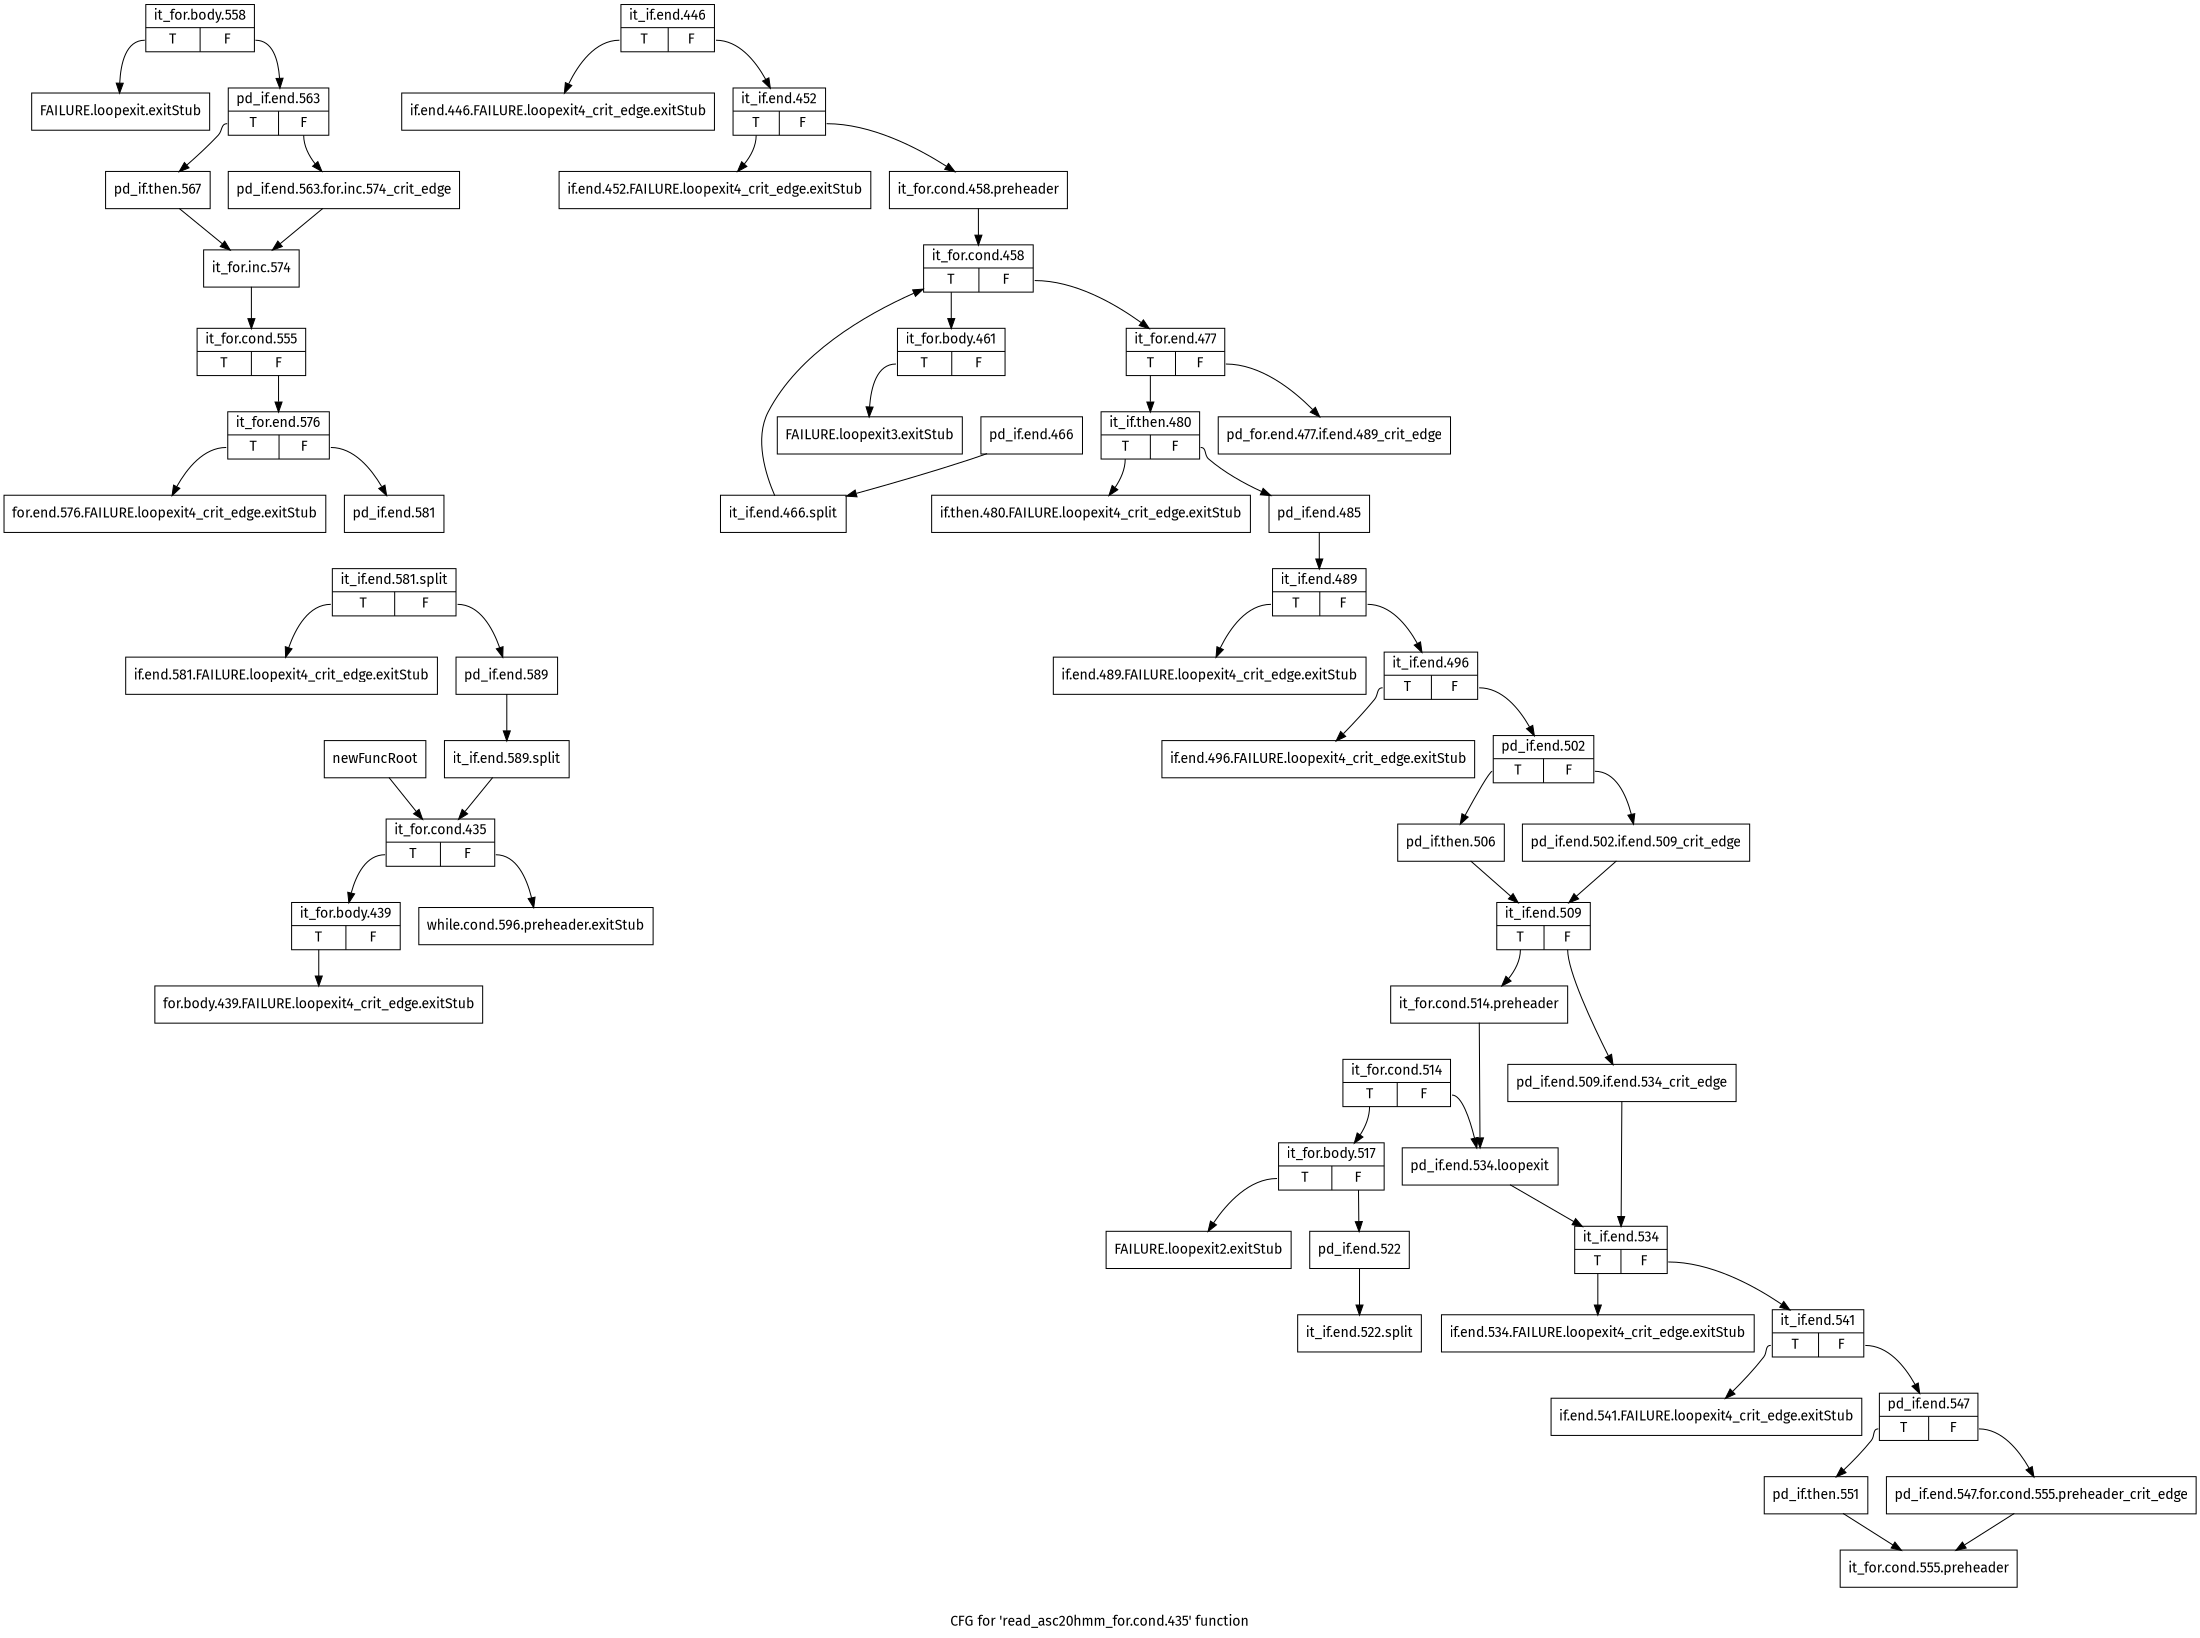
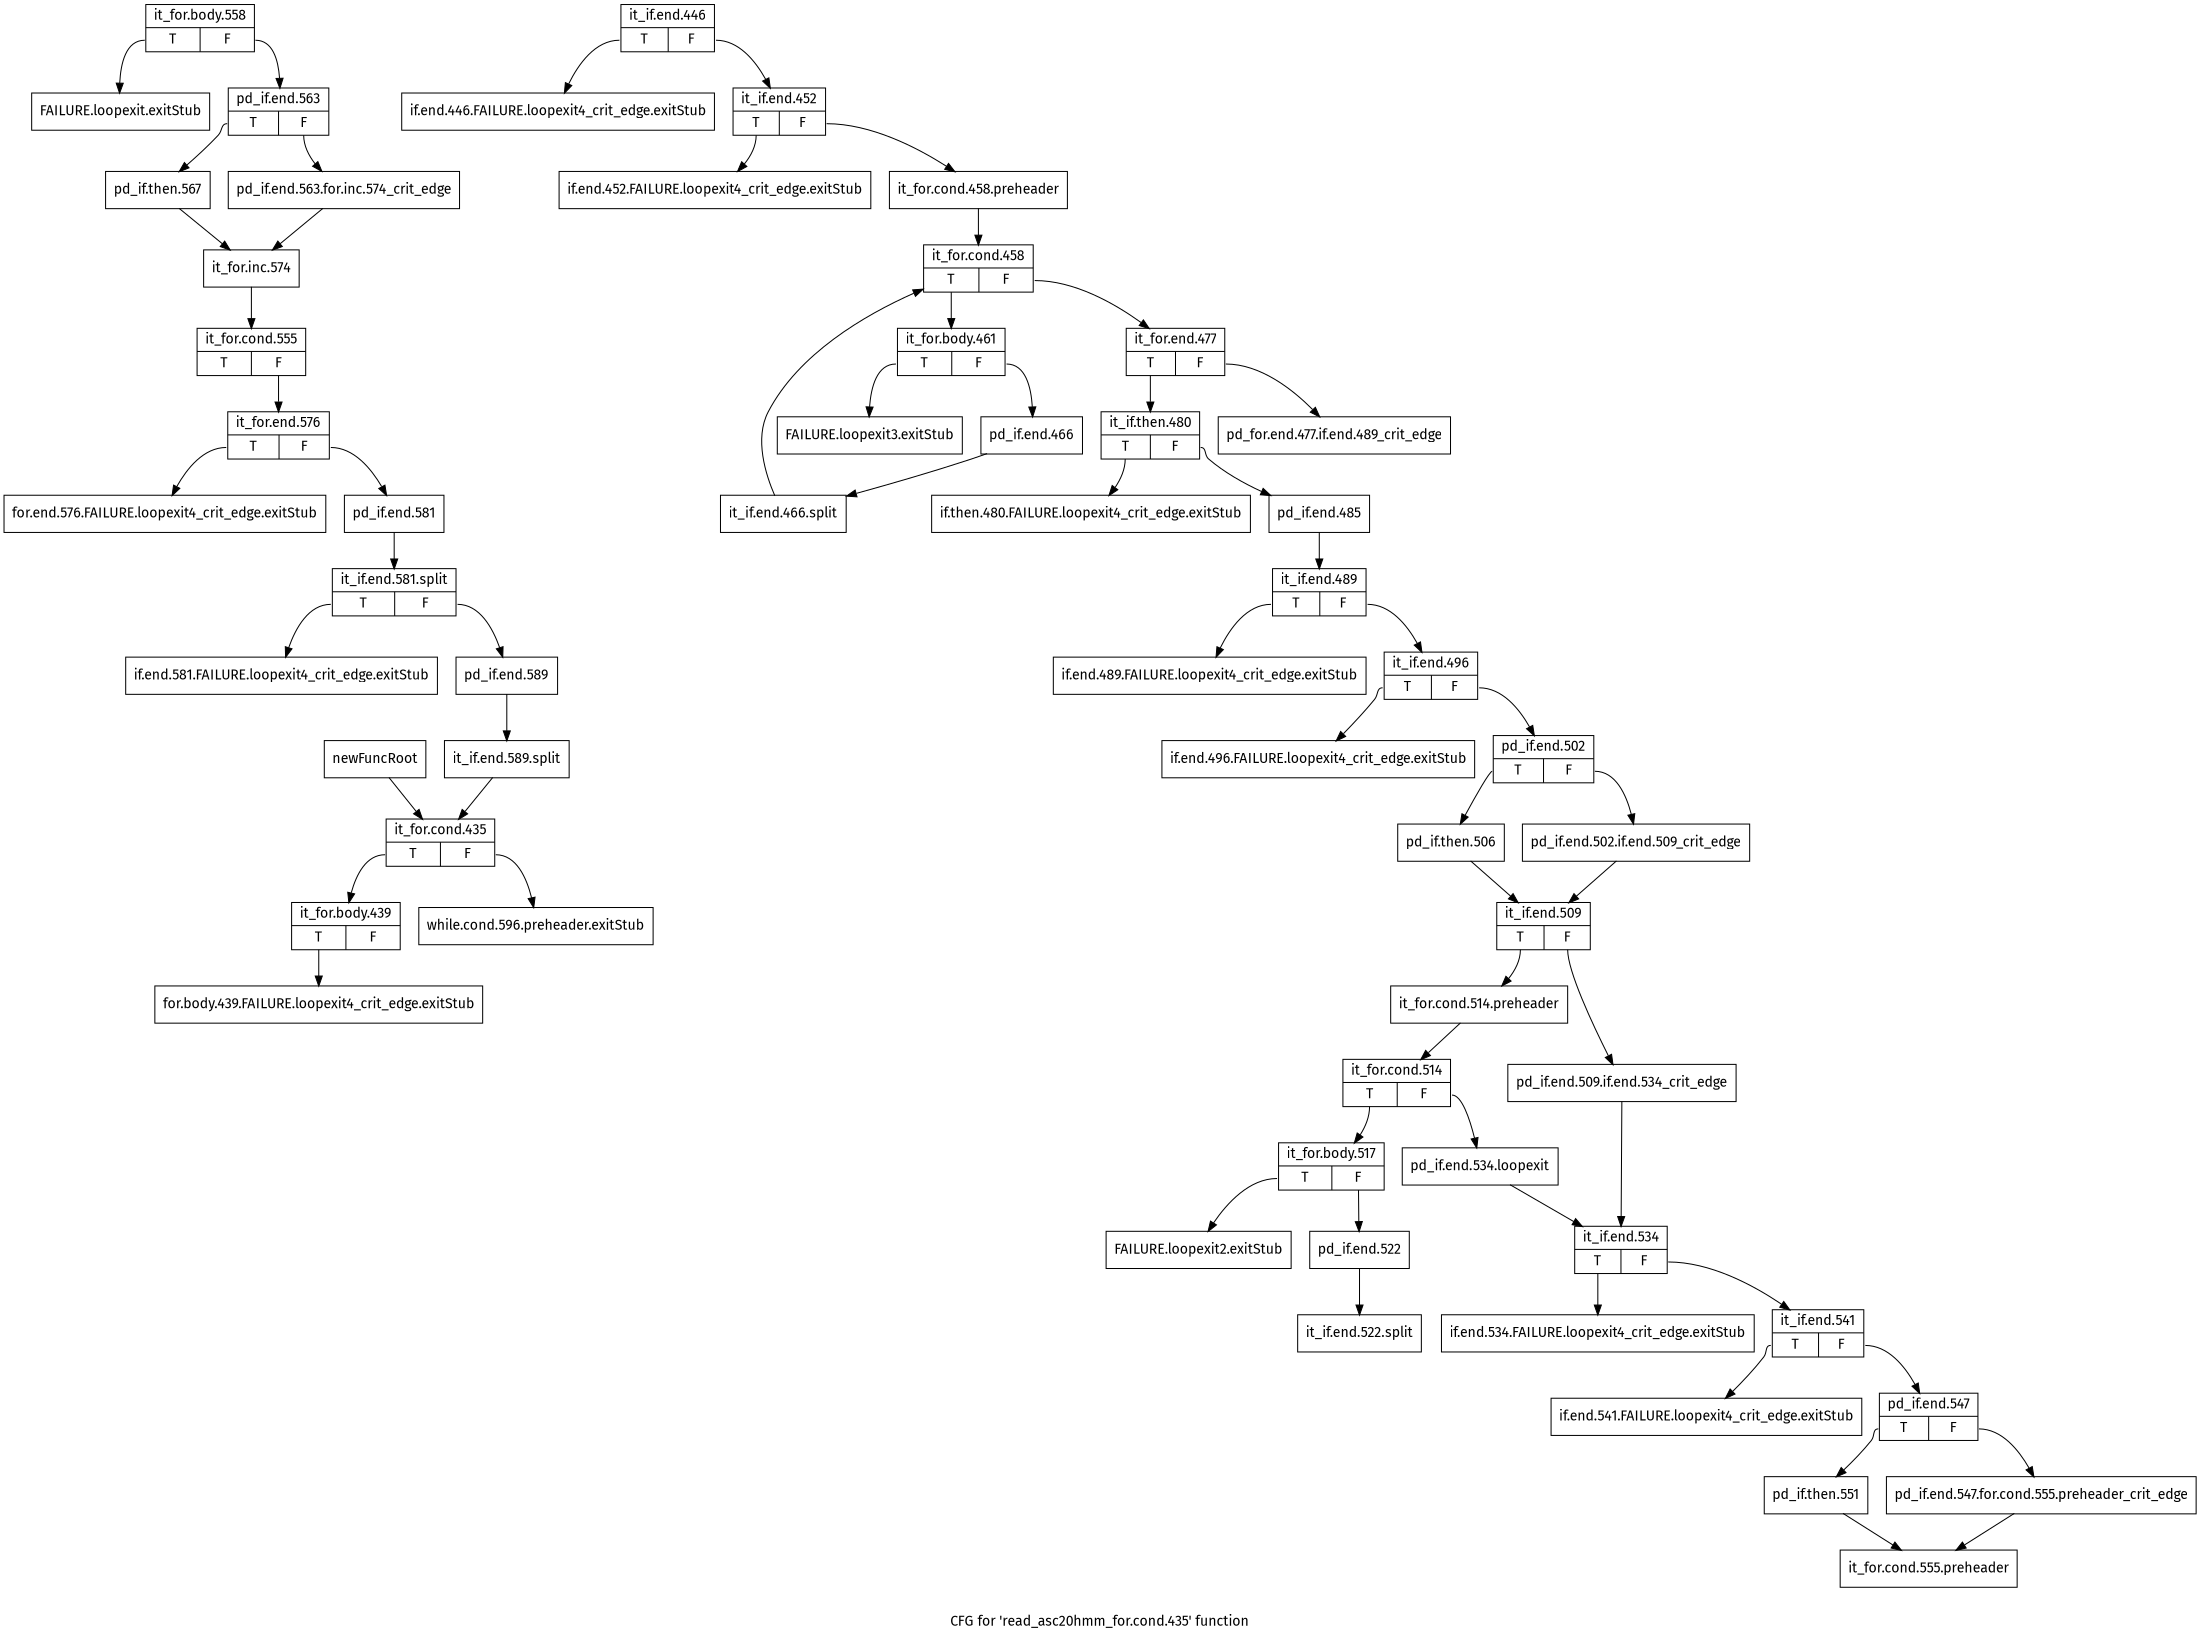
  digraph {
    fontname="Fira Sans"
    label="CFG for 'read_asc20hmm_for.cond.435' function"
    node [fontname="Fira Sans" shape=record]
    edge [fontname="Fira Sans" tailport=s1]
    n1 [label="{newFuncRoot}"]
    n2 [label="{it_for.cond.435|{<s0>T|<s1>F}}"]
    n3 [label="{while.cond.596.preheader.exitStub}"]
    n4 [label="{it_for.body.439|{<s0>T|<s1>F}}"]
    n5 [label="{for.body.439.FAILURE.loopexit4_crit_edge.exitStub}"]
    n6 [label="{if.end.446.FAILURE.loopexit4_crit_edge.exitStub}"]
    n7 [label="{if.end.452.FAILURE.loopexit4_crit_edge.exitStub}"]
    n8 [label="{if.then.480.FAILURE.loopexit4_crit_edge.exitStub}"]
    n9 [label="{if.end.489.FAILURE.loopexit4_crit_edge.exitStub}"]
    n10 [label="{if.end.496.FAILURE.loopexit4_crit_edge.exitStub}"]
    n11 [label="{if.end.534.FAILURE.loopexit4_crit_edge.exitStub}"]
    n12 [label="{if.end.541.FAILURE.loopexit4_crit_edge.exitStub}"]
    n13 [label="{for.end.576.FAILURE.loopexit4_crit_edge.exitStub}"]
    n14 [label="{if.end.581.FAILURE.loopexit4_crit_edge.exitStub}"]
    n15 [label="{FAILURE.loopexit.exitStub}"]
    n16 [label="{FAILURE.loopexit2.exitStub}"]
    n17 [label="{FAILURE.loopexit3.exitStub}"]
    n18 [label="{it_if.end.446|{<s0>T|<s1>F}}"]
    n19 [label="{it_if.end.452|{<s0>T|<s1>F}}"]
    n20 [label="{it_for.cond.458.preheader}"]
    n21 [label="{it_for.cond.458|{<s0>T|<s1>F}}"]
    n22 [label="{it_for.body.461|{<s0>T|<s1>F}}"]
    n23 [label="{it_for.end.477|{<s0>T|<s1>F}}"]
    n24 [label="{pd_if.end.466}"]
    n25 [label="{it_if.then.480|{<s0>T|<s1>F}}"]
    n26 [label="{pd_for.end.477.if.end.489_crit_edge}"]
    n27 [label="{it_if.end.466.split}"]
    n28 [label="{pd_if.end.485}"]
    n29 [label="{it_if.end.489|{<s0>T|<s1>F}}"]
    n30 [label="{it_if.end.496|{<s0>T|<s1>F}}"]
    n31 [label="{pd_if.end.502|{<s0>T|<s1>F}}"]
    n32 [label="{pd_if.then.506}"]
    n33 [label="{pd_if.end.502.if.end.509_crit_edge}"]
    n34 [label="{it_if.end.509|{<s0>T|<s1>F}}"]
    n35 [label="{it_for.cond.514.preheader}"]
    n36 [label="{pd_if.end.509.if.end.534_crit_edge}"]
    n37 [label="{it_for.cond.514|{<s0>T|<s1>F}}"]
    n38 [label="{it_if.end.534|{<s0>T|<s1>F}}"]
    n39 [label="{it_for.body.517|{<s0>T|<s1>F}}"]
    n40 [label="{pd_if.end.534.loopexit}"]
    n41 [label="{it_if.end.541|{<s0>T|<s1>F}}"]
    n42 [label="{pd_if.end.547|{<s0>T|<s1>F}}"]
    n43 [label="{pd_if.end.522}"]
    n44 [label="{it_if.end.522.split}"]
    n45 [label="{pd_if.then.551}"]
    n46 [label="{pd_if.end.547.for.cond.555.preheader_crit_edge}"]
    n47 [label="{it_for.cond.555.preheader}"]
    n48 [label="{it_for.cond.555|{<s0>T|<s1>F}}"]
    n49 [label="{it_for.end.576|{<s0>T|<s1>F}}"]
    n50 [label="{it_for.body.558|{<s0>T|<s1>F}}"]
    n51 [label="{pd_if.end.563|{<s0>T|<s1>F}}"]
    n52 [label="{pd_if.end.581}"]
    n53 [label="{pd_if.then.567}"]
    n54 [label="{pd_if.end.563.for.inc.574_crit_edge}"]
    n55 [label="{it_if.end.581.split|{<s0>T|<s1>F}}"]
    n56 [label="{pd_if.end.589}"]
    n57 [label="{it_if.end.589.split}"]
    n58 [label="{it_for.inc.574}"]
    n1 -> n2 [tailport=""]
    n2 -> n3
    n2 -> n4 [tailport=s0]
    n4 -> n5 [tailport=s0]
    n18 -> n6 [tailport=s0]
    n18 -> n19
    n19 -> n7 [tailport=s0]
    n19 -> n20
    n20 -> n21 [tailport=""]
    n21 -> n22 [tailport=s0]
    n21 -> n23
    n22 -> n17 [tailport=s0]
+   n22 -> n24
    n23 -> n25 [tailport=s0]
    n23 -> n26
    n24 -> n27 [tailport=""]
    n25 -> n8 [tailport=s0]
    n25 -> n28
    n27 -> n21 [tailport=""]
    n28 -> n29 [tailport=""]
    n29 -> n9 [tailport=s0]
    n29 -> n30
    n30 -> n10 [tailport=s0]
    n30 -> n31
    n31 -> n32 [tailport=s0]
    n31 -> n33
    n32 -> n34 [tailport=""]
    n33 -> n34 [tailport=""]
    n34 -> n35 [tailport=s0]
    n34 -> n36
-   n35 -> n40 [tailport=""]
+   n35 -> n37 [tailport=""]
    n36 -> n38 [tailport=""]
    n37 -> n39 [tailport=s0]
    n37 -> n40
    n38 -> n11 [tailport=s0]
    n38 -> n41
    n39 -> n16 [tailport=s0]
    n39 -> n43
    n40 -> n38 [tailport=""]
    n41 -> n12 [tailport=s0]
    n41 -> n42
    n42 -> n45 [tailport=s0]
    n42 -> n46
    n43 -> n44 [tailport=""]
    n45 -> n47 [tailport=""]
    n46 -> n47 [tailport=""]
    n48 -> n49
    n49 -> n13 [tailport=s0]
    n49 -> n52
    n50 -> n15 [tailport=s0]
    n50 -> n51
    n51 -> n53 [tailport=s0]
    n51 -> n54
+   n52 -> n55 [tailport=""]
    n53 -> n58 [tailport=""]
    n54 -> n58 [tailport=""]
    n55 -> n14 [tailport=s0]
    n55 -> n56
    n56 -> n57 [tailport=""]
    n57 -> n2 [tailport=""]
    n58 -> n48 [tailport=""]
  }
